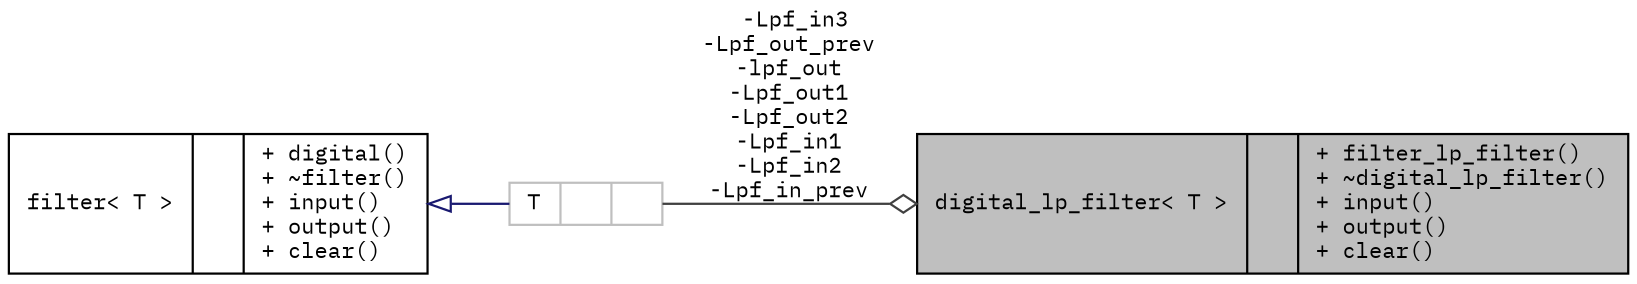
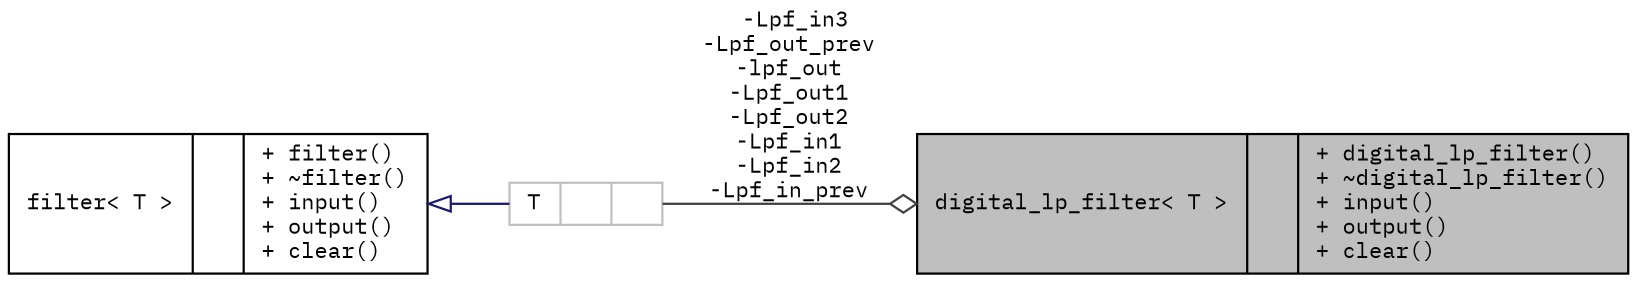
  digraph {
    fontname="IBM Plex Mono"
    rankdir=LR
    node [color=black fillcolor=white fontname="IBM Plex Mono" fontsize=10 shape=record style=filled]
    edge [fontname="IBM Plex Mono" fontsize=10 labelfontname=FreeSans labelfontsize=10 style=solid]
-   n1 [fillcolor=grey75 fontcolor=black height=0.2 label="{digital_lp_filter\< T \>\n||+ filter_lp_filter()\l+ ~digital_lp_filter()\l+ input()\l+ output()\l+ clear()\l}" width=0.4]
-   n2 [height=0.2 label="{filter\< T \>\n||+ digital()\l+ ~filter()\l+ input()\l+ output()\l+ clear()\l}" width=0.4]
+   n1 [fillcolor=grey75 fontcolor=black height=0.2 label="{digital_lp_filter\< T \>\n||+ digital_lp_filter()\l+ ~digital_lp_filter()\l+ input()\l+ output()\l+ clear()\l}" width=0.4]
+   n2 [height=0.2 label="{filter\< T \>\n||+ filter()\l+ ~filter()\l+ input()\l+ output()\l+ clear()\l}" width=0.4]
    n3 [color=grey75 height=0.2 label="{T\n||}" width=0.4]
    n2 -> n3 [arrowtail=onormal color=midnightblue dir=back]
    n3 -> n1 [arrowhead=odiamond color=grey25 label=" -Lpf_in3\n-Lpf_out_prev\n-lpf_out\n-Lpf_out1\n-Lpf_out2\n-Lpf_in1\n-Lpf_in2\n-Lpf_in_prev"]
  }
